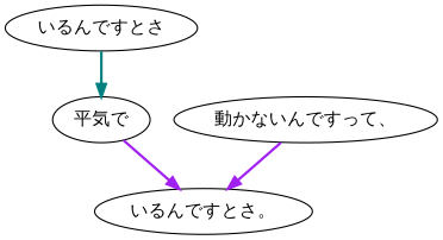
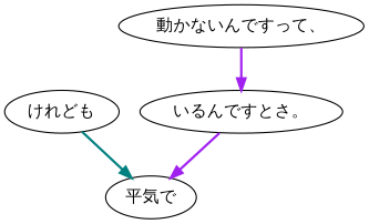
  digraph {
    fontname="Liberation Sans"
    node [fontname="Liberation Sans"]
    edge [color=purple fontname="Liberation Sans" style=bold]
-   n1 [label="いるんですとさ"]
+   n1 [label="けれども"]
    n2 [label="平気で"]
    n3 [label="いるんですとさ。"]
    n4 [label="動かないんですって、"]
    n1 -> n2 [color=teal]
-   n2 -> n3
+   n3 -> n2
    n4 -> n3
  }
